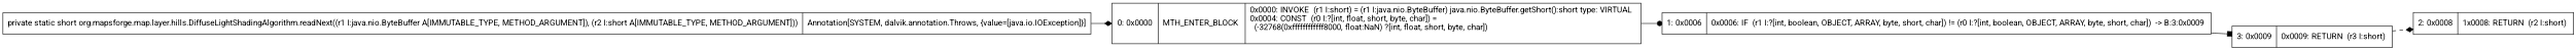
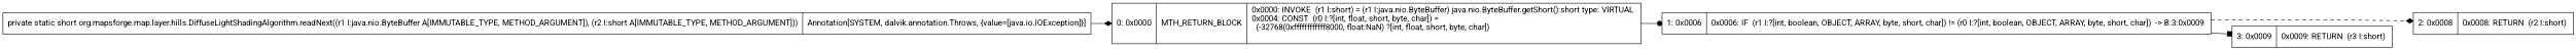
  digraph {
    fontname=Roboto
    rankdir=LR
    node [fontname=Roboto shape=record]
    edge [arrowhead=diamond fontname=Roboto]
-   n1 [label="{0\:\ 0x0000|MTH_ENTER_BLOCK\l|0x0000: INVOKE  (r1 I:short) = (r1 I:java.nio.ByteBuffer) java.nio.ByteBuffer.getShort():short type: VIRTUAL \l0x0004: CONST  (r0 I:?[int, float, short, byte, char]) = \l  (\-32768(0xffffffffffff8000, float:NaN) ?[int, float, short, byte, char])\l \l}"]
+   n1 [label="{0\:\ 0x0000|MTH_RETURN_BLOCK\l|0x0000: INVOKE  (r1 I:short) = (r1 I:java.nio.ByteBuffer) java.nio.ByteBuffer.getShort():short type: VIRTUAL \l0x0004: CONST  (r0 I:?[int, float, short, byte, char]) = \l  (\-32768(0xffffffffffff8000, float:NaN) ?[int, float, short, byte, char])\l \l}"]
    n2 [label="{1\:\ 0x0006|0x0006: IF  (r1 I:?[int, boolean, OBJECT, ARRAY, byte, short, char]) != (r0 I:?[int, boolean, OBJECT, ARRAY, byte, short, char])  \-\> B:3:0x0009 \l}"]
-   n3 [label="{2\:\ 0x0008|1x0008: RETURN  (r2 I:short) \l}"]
+   n3 [label="{2\:\ 0x0008|0x0008: RETURN  (r2 I:short) \l}"]
    n4 [label="{3\:\ 0x0009|0x0009: RETURN  (r3 I:short) \l}"]
    n5 [label="{private static short org.mapsforge.map.layer.hills.DiffuseLightShadingAlgorithm.readNext((r1 I:java.nio.ByteBuffer A[IMMUTABLE_TYPE, METHOD_ARGUMENT]), (r2 I:short A[IMMUTABLE_TYPE, METHOD_ARGUMENT]))  | Annotation[SYSTEM, dalvik.annotation.Throws, \{value=[java.io.IOException]\}]\l}"]
    n1 -> n2 [arrowhead=dot]
-   n4 -> n3 [style=dashed]
+   n2 -> n3 [style=dashed]
    n2 -> n4 [arrowhead=box]
    n5 -> n1
  }
